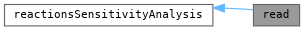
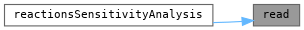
  digraph {
    rankdir=RL
    fontname="DejaVu Sans Mono"
    node [fontname="DejaVu Sans Mono" fontsize=10 shape=box style=filled]
    n1 [color=gray40 fillcolor=grey60 fontcolor=black height=0.2 label=read width=0.4]
    n2 [color=grey40 fillcolor=white height=0.2 label=reactionsSensitivityAnalysis width=0.4]
-   n2 -> n1 [color=steelblue1 dir=back fontname="DejaVu Sans Mono" fontsize=10 labelfontname=Helvetica labelfontsize=10 style=solid]
+   n1 -> n2 [color=steelblue1 dir=back fontname="DejaVu Sans Mono" fontsize=10 labelfontname=Helvetica labelfontsize=10 style=solid]
  }
